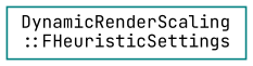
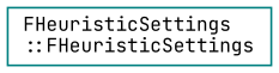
  digraph {
    rankdir=LR
    fontname="JetBrains Mono"
-   n1 [color=teal fillcolor=white fontname="JetBrains Mono" fontsize=10 height=0.2 label="DynamicRenderScaling\l::FHeuristicSettings" shape=box style=filled width=0.4]
+   n1 [color=teal fillcolor=white fontname="JetBrains Mono" fontsize=10 height=0.2 label="FHeuristicSettings\l::FHeuristicSettings" shape=box style=filled width=0.4]
  }
